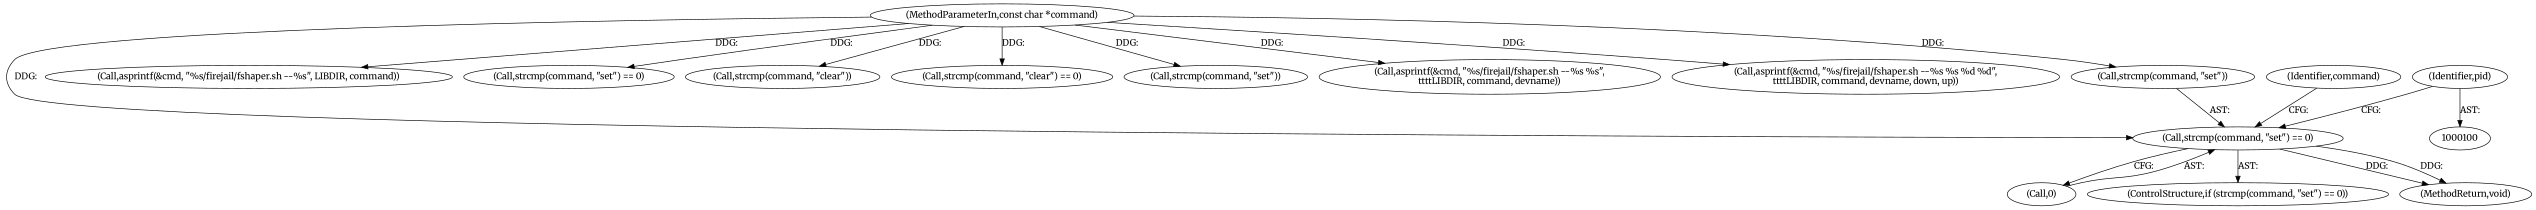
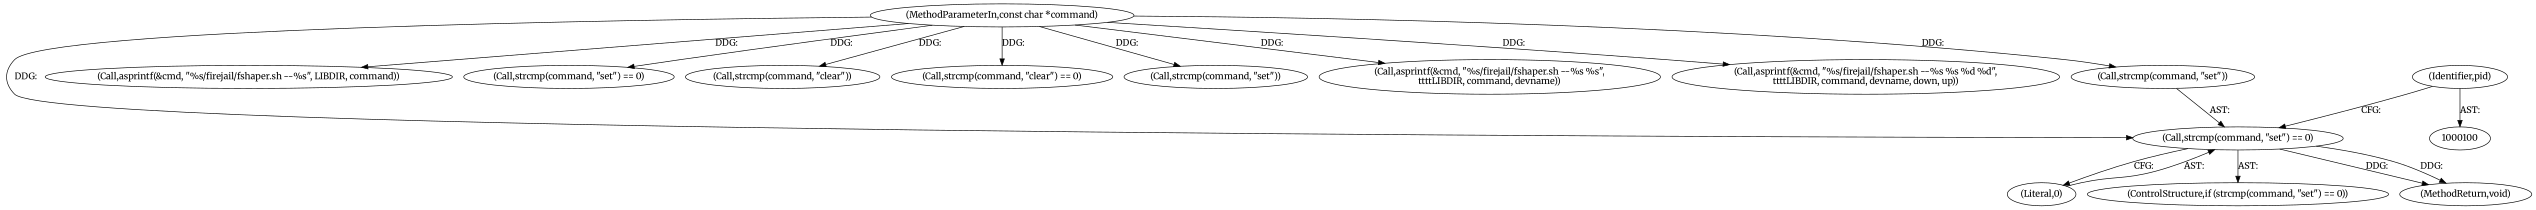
  digraph {
    fontname=Merriweather
    node [fontname=Merriweather]
    edge [fontname=Merriweather]
    n1 [label="(Call,strcmp(command, \"set\") == 0)"]
-   n2 [label="(Call,0)"]
+   n2 [label="(Literal,0)"]
    n3 [label="(ControlStructure,if (strcmp(command, \"set\") == 0))"]
    n4 [label="(MethodReturn,void)"]
    n5 [label="(MethodParameterIn,const char *command)"]
    n6 [label="(Call,asprintf(&cmd, \"%s/firejail/fshaper.sh --%s\", LIBDIR, command))"]
    n7 [label="(Call,strcmp(command, \"set\") == 0)"]
    n8 [label="(Call,strcmp(command, \"clear\"))"]
    n9 [label="(Call,strcmp(command, \"clear\") == 0)"]
    n10 [label="(Call,strcmp(command, \"set\"))"]
    n11 [label="(Call,asprintf(&cmd, \"%s/firejail/fshaper.sh --%s %s\",\n\t\t\t\tLIBDIR, command, devname))"]
    n12 [label="(Call,asprintf(&cmd, \"%s/firejail/fshaper.sh --%s %s %d %d\",\n\t\t\t\tLIBDIR, command, devname, down, up))"]
    n13 [label="(Call,strcmp(command, \"set\"))"]
-   n14 [label="(Identifier,command)"]
    n15 [label="(Identifier,pid)"]
    1000100
    n1 -> n2 [label="CFG: "]
    n1 -> n3 [label="AST: "]
    n1 -> n4 [label="DDG: "]
    n1 -> n4 [label="DDG: "]
    n2 -> n1 [label="AST: "]
    n5 -> n1 [label="DDG: "]
    n5 -> n6 [label="DDG: "]
    n5 -> n7 [label="DDG: "]
    n5 -> n8 [label="DDG: "]
    n5 -> n9 [label="DDG: "]
    n5 -> n10 [label="DDG: "]
    n5 -> n11 [label="DDG: "]
    n5 -> n12 [label="DDG: "]
    n5 -> n13 [label="DDG: "]
    n13 -> n1 [label="AST: "]
-   n14 -> n1 [label="CFG: "]
    n15 -> n1 [label="CFG: "]
    n15 -> 1000100 [label="AST: "]
  }
